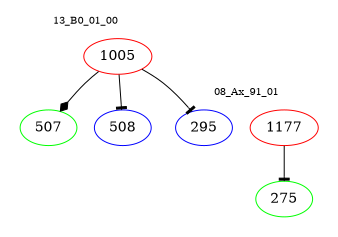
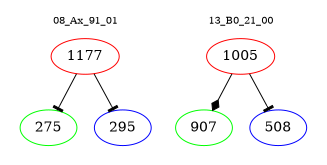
  digraph {
    node [color=red]
    edge [arrowhead=tee color=black]
    n1 [label=1177]
    n2 [color=green label=275]
    n3 [color=blue label=295]
    n4 [label=1005]
-   n5 [color=green label=507]
+   n5 [color=green label=907]
    n6 [color=blue label=508]
    subgraph cluster_1 {
      color=white
      fontsize=10
      label="08_Ax_91_01"
      n1
      n2
      n3
    }
    subgraph cluster_2 {
      color=white
      fontsize=10
-     label="13_B0_01_00"
+     label="13_B0_21_00"
      n4
      n5
      n6
    }
    n1 -> n2
-   n4 -> n3
+   n1 -> n3
    n4 -> n5 [arrowhead=diamond]
    n4 -> n6
  }
